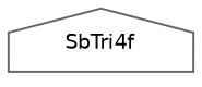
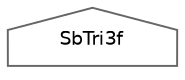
  digraph {
    rankdir=TB
-   n1 [color=gray40 fillcolor=white fontname=Helvetica fontsize=10 height=0.2 label=SbTri4f shape=house style=filled width=0.4]
+   n1 [color=gray40 fillcolor=white fontname=Helvetica fontsize=10 height=0.2 label=SbTri3f shape=house style=filled width=0.4]
  }
